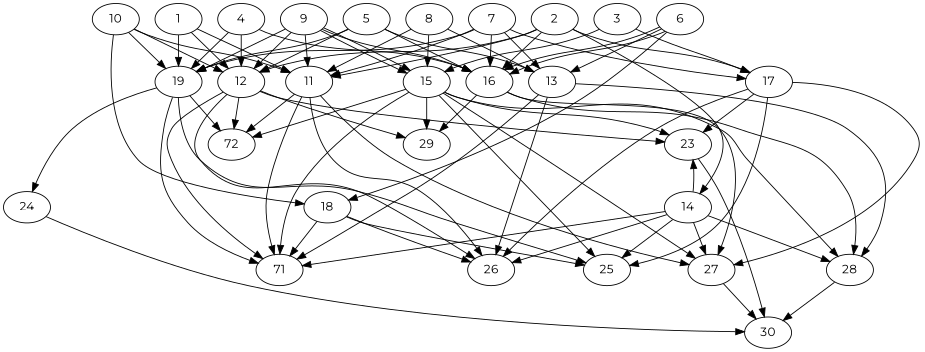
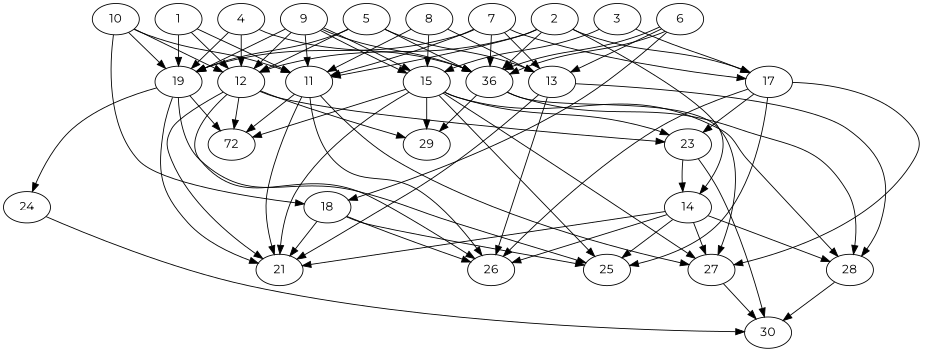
  digraph {
    fontname=Montserrat
    node [alpha=0.13 fontname=Montserrat]
    edge [fontname=Montserrat]
    1 [alpha=0.19 expect_size=17035264]
    11 [alpha=0.02 expect_size=47768576]
    12 [alpha=0.15 expect_size=46418944]
    19 [expect_size=44673024]
-   21 [expect_size=25043968 label=71]
+   21 [expect_size=25043968]
    n6 [alpha=0.12 expect_size=29133824 label=72]
    26 [alpha=0.16 expect_size=25811968]
    27 [alpha=0.09 expect_size=11128832]
    23 [alpha=0.08 expect_size=17732608]
    29 [alpha=0.18 expect_size=25178112]
    25 [alpha=0.07 expect_size=43973632]
    24 [alpha=0.15 expect_size=13986816]
    30 [alpha=0.11 expect_size=7838720]
    2 [alpha=0.16 expect_size=22074368]
    14 [expect_size=46292992]
-   16 [alpha=0.14 expect_size=43544576]
+   16 [alpha=0.14 expect_size=43544576 label=36]
    17 [alpha=0.12 expect_size=24873984]
    28 [alpha=0.01 expect_size=38362112]
    3 [alpha=0.04 expect_size=42723328]
    15 [alpha=0.12 expect_size=17794048]
    4 [alpha=0.08 expect_size=32833536]
    5 [alpha=0.11 expect_size=17332224]
    13 [alpha=0.18 expect_size=36024320]
    6 [alpha=0.12 expect_size=44886016]
    18 [alpha=0.14 expect_size=22498304]
    7 [alpha=0.19 expect_size=15512576]
    8 [alpha=0.09 expect_size=48359424]
    9 [alpha=0.18 expect_size=16689152]
    10 [expect_size=45747200]
    1 -> 11
    1 -> 12
    1 -> 19
    11 -> 21
    11 -> n6
    11 -> 26
    11 -> 27
    12 -> 21
    12 -> n6
    12 -> 26
    12 -> 23
    12 -> 29
    19 -> 21
    19 -> n6
    19 -> 25
    19 -> 24
    27 -> 30
    23 -> 30
    24 -> 30
    2 -> 11
    2 -> 12
    2 -> 14
    2 -> 16
    2 -> 17
    14 -> 21
    14 -> 26
    14 -> 27
-   14 -> 23
+   23 -> 14
    14 -> 25
    14 -> 28
    16 -> 27
    16 -> 29
    16 -> 28
    17 -> 26
    17 -> 27
    17 -> 23
    17 -> 25
    28 -> 30
    3 -> 17
    3 -> 15
    15 -> 21
    15 -> n6
    15 -> 27
    15 -> 23
    15 -> 29
    15 -> 25
    15 -> 28
    4 -> 12
    4 -> 19
    4 -> 16
    5 -> 12
    5 -> 19
    5 -> 16
    5 -> 13
    13 -> 21
    13 -> 26
    13 -> 28
    6 -> 16
    6 -> 16
    6 -> 13
    6 -> 18
    18 -> 21
    18 -> 26
    18 -> 25
    7 -> 11
    7 -> 19
    7 -> 16
    7 -> 17
    7 -> 13
    8 -> 11
    8 -> 15
    8 -> 13
    9 -> 11
    9 -> 12
    9 -> 19
    9 -> 16
    9 -> 15
    9 -> 15
    10 -> 11
    10 -> 12
    10 -> 19
    10 -> 18
  }
